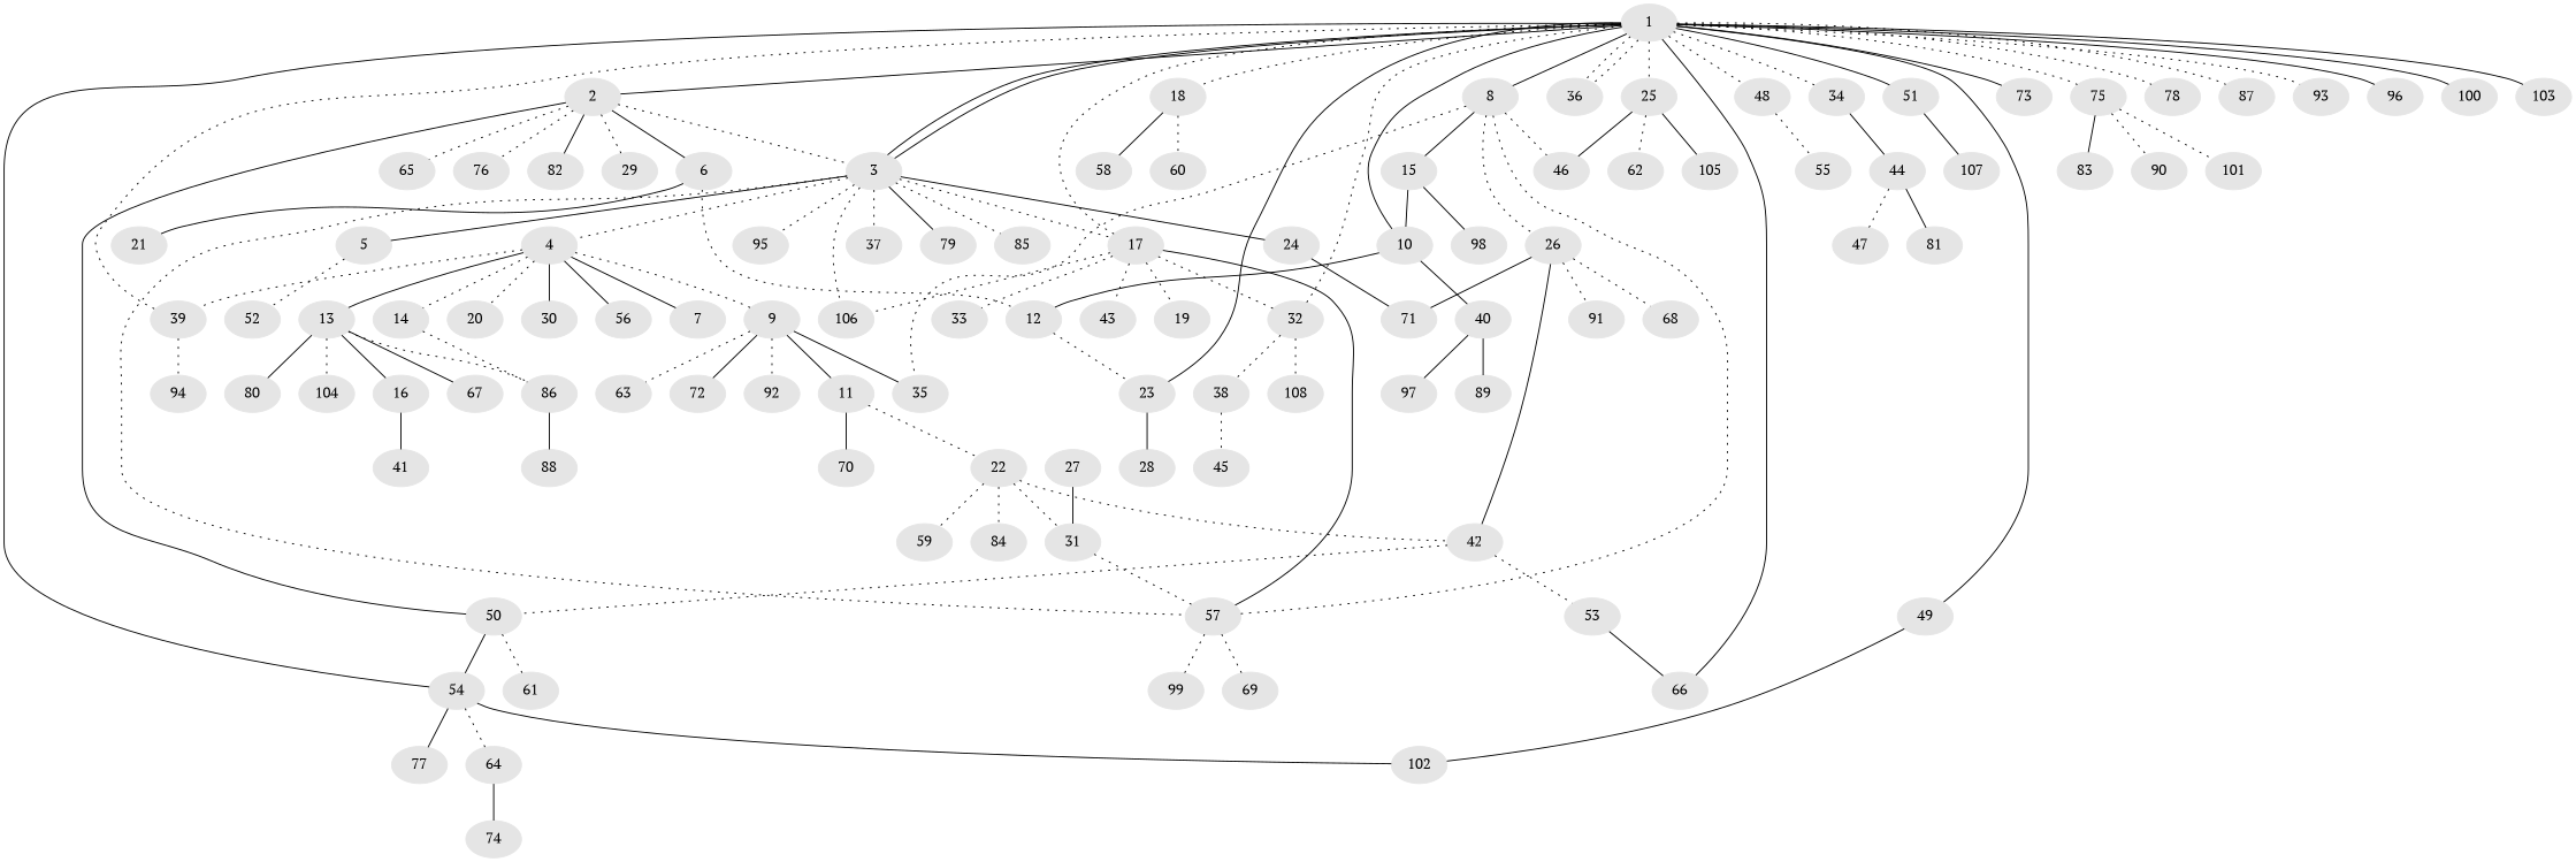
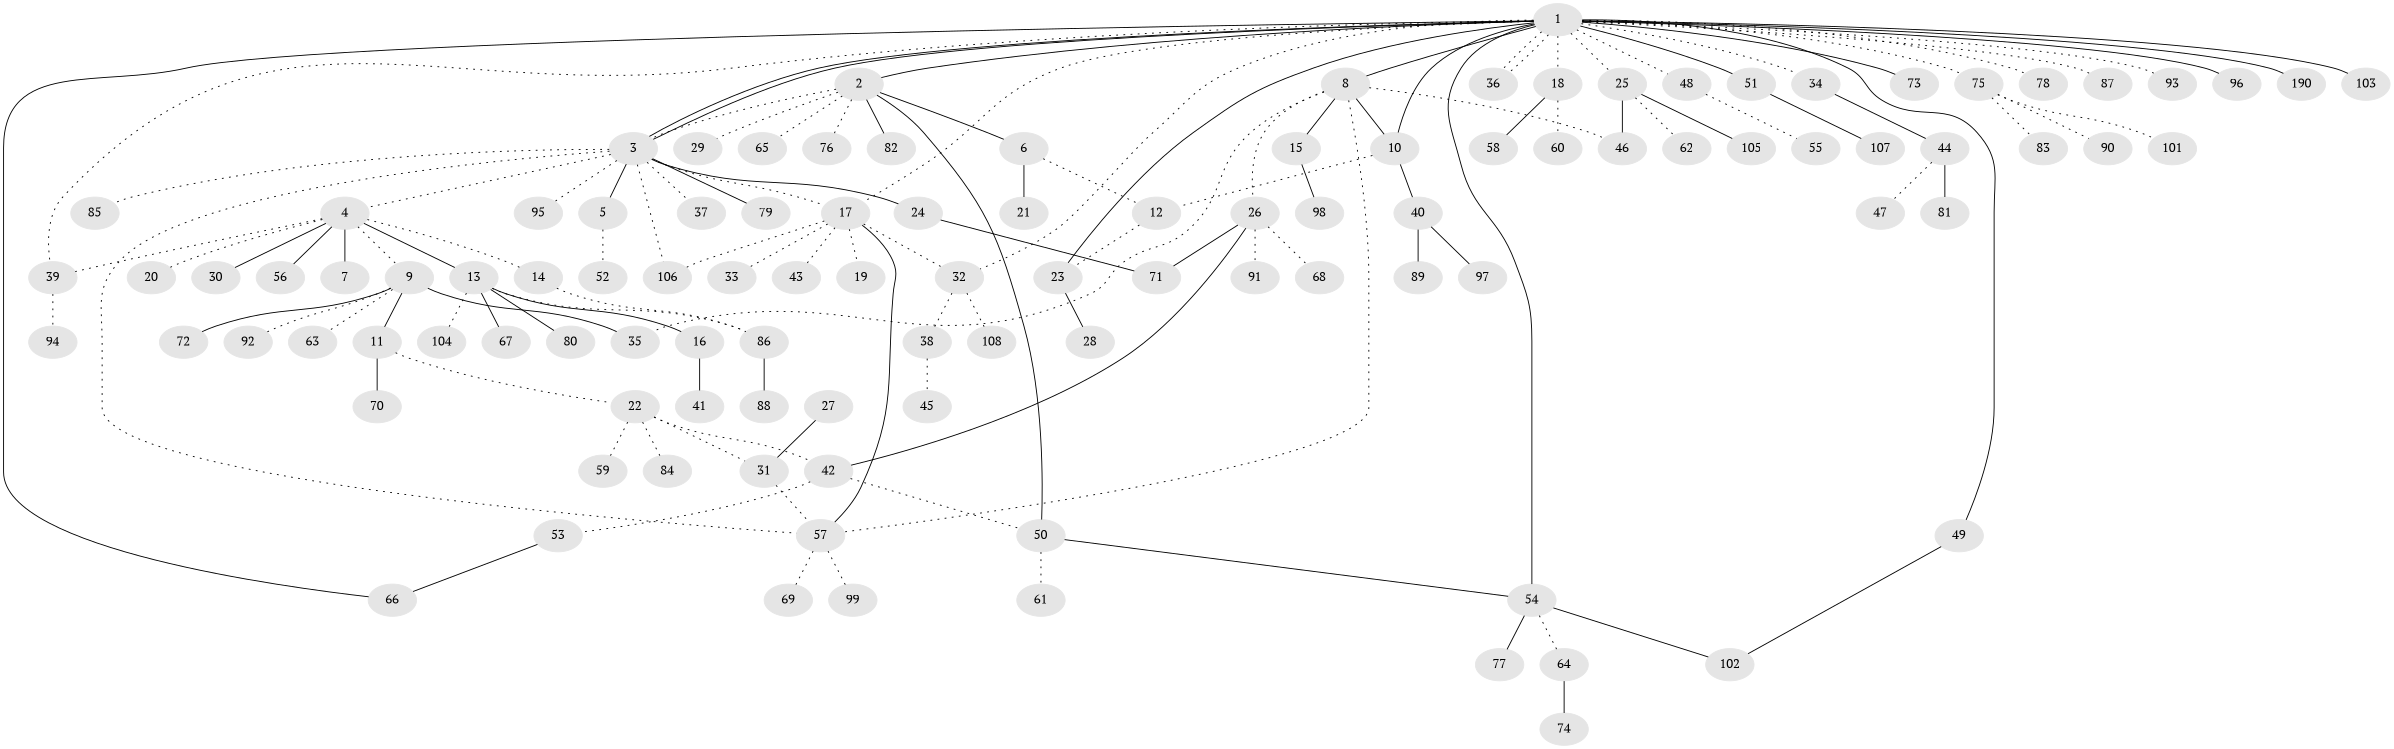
  graph {
    fontname="PT Serif"
    node [color=gray90 fontname="PT Serif" style=filled]
    edge [fontname="PT Serif" style=dotted]
    1
    2
    3
    8
    10
    17
    18
    23
    25
    32
    34
    36
    39
    48
    49
    51
    54
    66
    73
    75
    78
    87
    93
    96
-   100
+   100 [label=190]
    103
    6
    29
    50
    65
    76
    82
    4
    5
    24
    37
    57
    79
    85
    95
    106
    15
    26
    35
    46
    12
    40
    19
    33
    43
    58
    60
    28
    62
    105
    38
    108
    44
    94
    55
    102
    107
    64
    77
    83
    90
    101
    21
    61
    7
    9
    13
    14
    20
    30
    56
    52
    71
    69
    99
    11
    63
    72
    92
    16
    67
    80
    86
    104
    98
    42
    68
    91
    22
    70
    89
    97
    59
    84
    31
    41
    88
    27
    53
    45
    47
    81
    74
    1 -- 2 [style=solid]
    1 -- 3 [style=solid]
    1 -- 3 [style=solid]
    1 -- 8 [style=solid]
    1 -- 10 [style=solid]
    1 -- 17
    1 -- 18
    1 -- 23 [style=solid]
    1 -- 25
    1 -- 32
    1 -- 34
    1 -- 36
    1 -- 36
    1 -- 39
    1 -- 48
    1 -- 49 [style=solid]
    1 -- 51 [style=solid]
    1 -- 54 [style=solid]
    1 -- 66 [style=solid]
    1 -- 73 [style=solid]
    1 -- 75
    1 -- 78
    1 -- 87
    1 -- 93
    1 -- 96 [style=solid]
    1 -- 100 [style=solid]
    1 -- 103 [style=solid]
    2 -- 3
    2 -- 6 [style=solid]
    2 -- 29
    2 -- 50 [style=solid]
    2 -- 65
    2 -- 76
    2 -- 82 [style=solid]
    3 -- 17
    3 -- 4
    3 -- 5 [style=solid]
    3 -- 24 [style=solid]
    3 -- 37
    3 -- 57
    3 -- 79 [style=solid]
    3 -- 85
    3 -- 95
    3 -- 106
-   15 -- 10 [style=solid]
+   8 -- 10 [style=solid]
    8 -- 57
    8 -- 15 [style=solid]
    8 -- 26
    8 -- 35
    8 -- 46
-   10 -- 12 [style=solid]
+   10 -- 12
    10 -- 40 [style=solid]
    17 -- 32
    17 -- 57 [style=solid]
    17 -- 106
    17 -- 19
    17 -- 33
    17 -- 43
    18 -- 58 [style=solid]
    18 -- 60
    23 -- 28 [style=solid]
    25 -- 46 [style=solid]
    25 -- 62
    25 -- 105 [style=solid]
    32 -- 38
    32 -- 108
    34 -- 44 [style=solid]
    39 -- 94
    48 -- 55
    49 -- 102 [style=solid]
    51 -- 107 [style=solid]
    54 -- 102 [style=solid]
    54 -- 64
    54 -- 77 [style=solid]
-   75 -- 83 [style=solid]
+   75 -- 83
    75 -- 90
    75 -- 101
    6 -- 12
    6 -- 21 [style=solid]
    50 -- 54 [style=solid]
    50 -- 61
    4 -- 39
    4 -- 7 [style=solid]
    4 -- 9
    4 -- 13 [style=solid]
    4 -- 14
    4 -- 20
    4 -- 30 [style=solid]
    4 -- 56 [style=solid]
    5 -- 52
    24 -- 71 [style=solid]
    57 -- 69
    57 -- 99
    15 -- 98 [style=solid]
    26 -- 71 [style=solid]
    26 -- 42 [style=solid]
    26 -- 68
    26 -- 91
    12 -- 23
    40 -- 89 [style=solid]
    40 -- 97 [style=solid]
    38 -- 45
    44 -- 47
    44 -- 81 [style=solid]
    64 -- 74 [style=solid]
    9 -- 35 [style=solid]
    9 -- 11 [style=solid]
    9 -- 63
    9 -- 72 [style=solid]
    9 -- 92
    13 -- 16 [style=solid]
    13 -- 67 [style=solid]
    13 -- 80 [style=solid]
    13 -- 86
    13 -- 104
    14 -- 86
    11 -- 22
    11 -- 70 [style=solid]
    16 -- 41 [style=solid]
    86 -- 88 [style=solid]
    42 -- 50
    42 -- 53
    22 -- 42
    22 -- 59
    22 -- 84
    22 -- 31
    31 -- 57
    27 -- 31 [style=solid]
    53 -- 66 [style=solid]
  }
